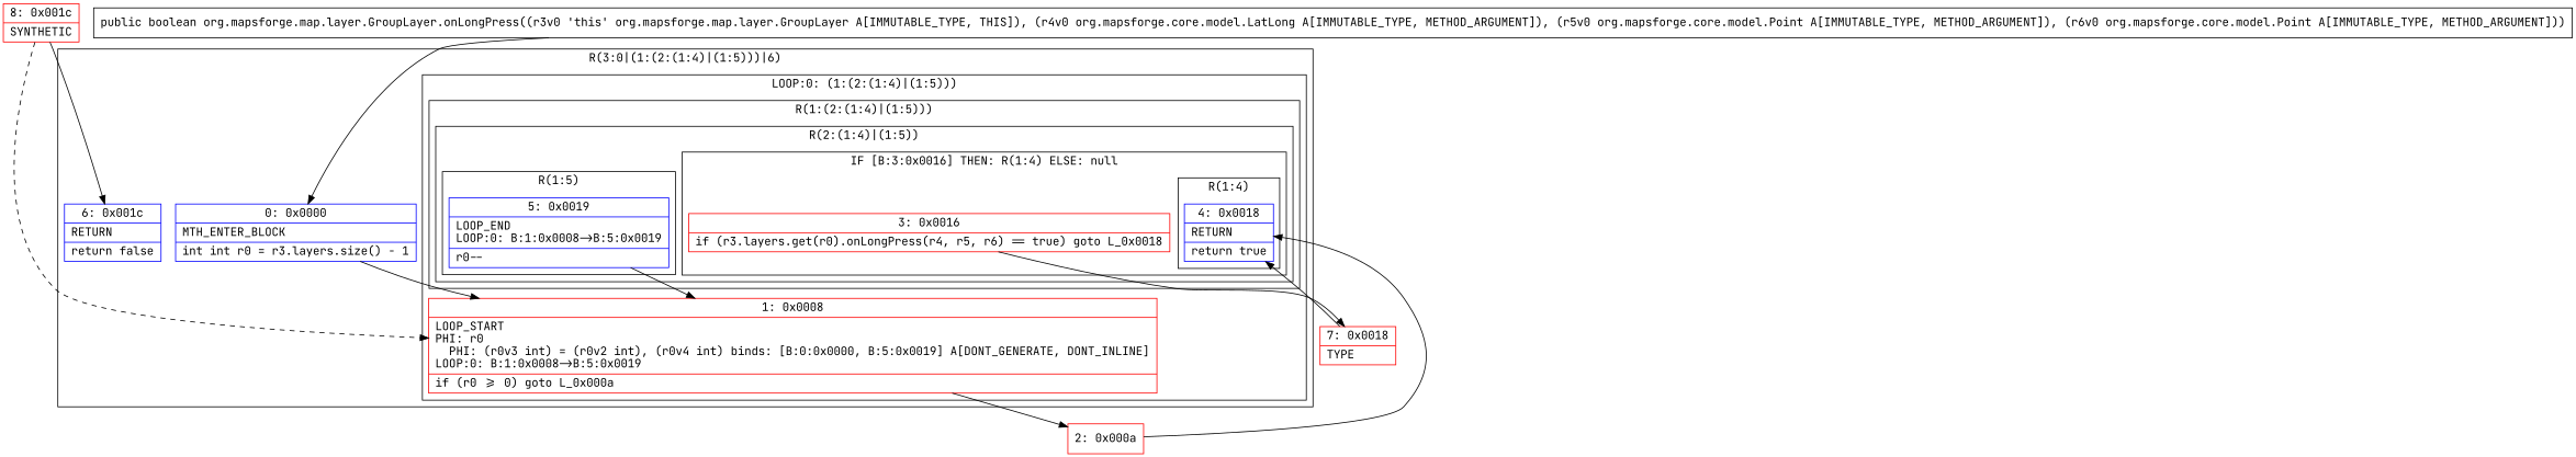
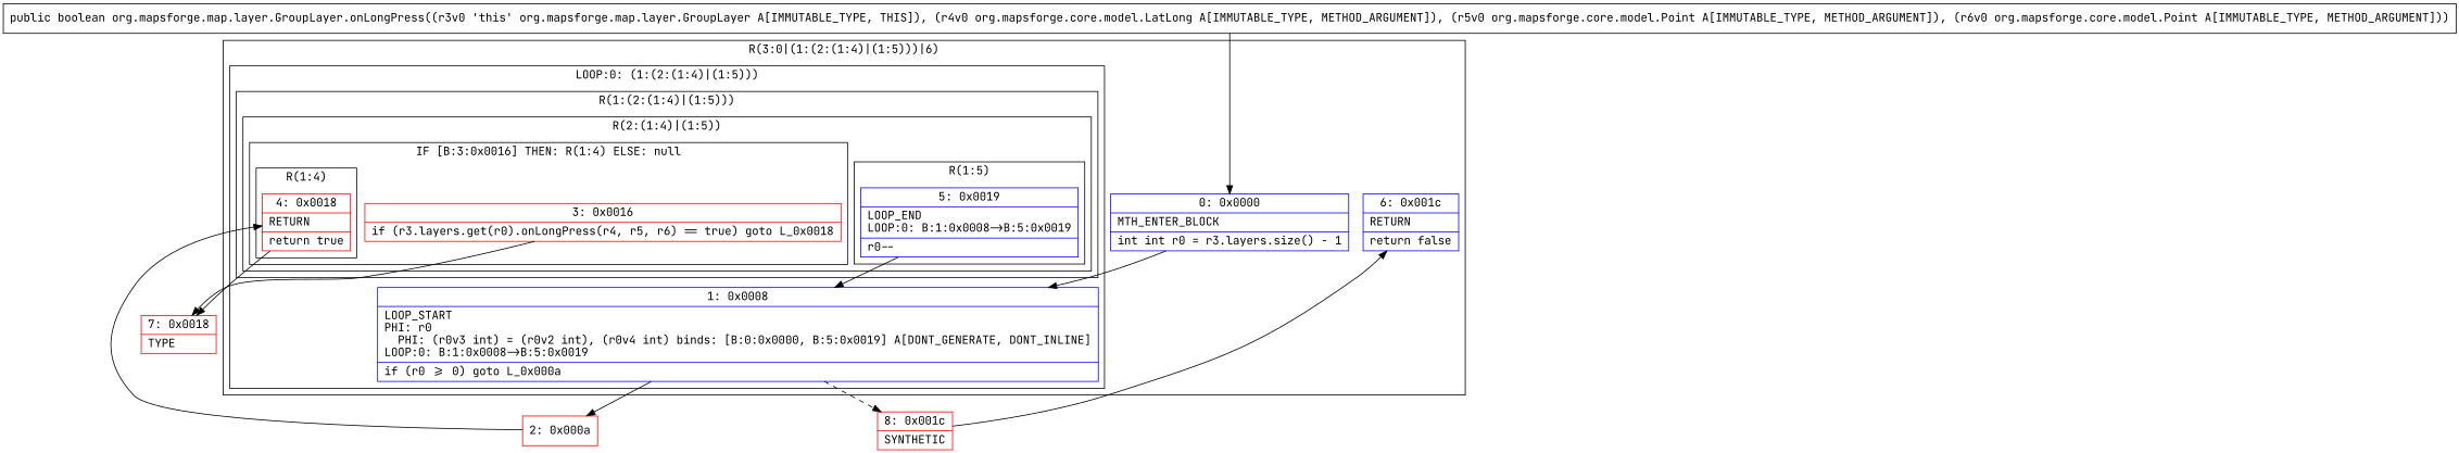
  digraph {
    fontname="JetBrains Mono"
    node [color=blue fontname="JetBrains Mono" shape=record]
    edge [fontname="JetBrains Mono"]
-   n1 [label="{4\:\ 0x0018|RETURN\l|return true\l}"]
+   n1 [color=red label="{4\:\ 0x0018|RETURN\l|return true\l}"]
    n2 [color=red label="{3\:\ 0x0016|if (r3.layers.get(r0).onLongPress(r4, r5, r6) == true) goto L_0x0018\l}"]
    n3 [label="{5\:\ 0x0019|LOOP_END\lLOOP:0: B:1:0x0008\-\>B:5:0x0019\l|r0\-\-\l}"]
-   n4 [color=red label="{1\:\ 0x0008|LOOP_START\lPHI: r0 \l  PHI: (r0v3 int) = (r0v2 int), (r0v4 int) binds: [B:0:0x0000, B:5:0x0019] A[DONT_GENERATE, DONT_INLINE]\lLOOP:0: B:1:0x0008\-\>B:5:0x0019\l|if (r0 \>= 0) goto L_0x000a\l}"]
+   n4 [label="{1\:\ 0x0008|LOOP_START\lPHI: r0 \l  PHI: (r0v3 int) = (r0v2 int), (r0v4 int) binds: [B:0:0x0000, B:5:0x0019] A[DONT_GENERATE, DONT_INLINE]\lLOOP:0: B:1:0x0008\-\>B:5:0x0019\l|if (r0 \>= 0) goto L_0x000a\l}"]
    n5 [label="{0\:\ 0x0000|MTH_ENTER_BLOCK\l|int int r0 = r3.layers.size() \- 1\l}"]
    n6 [label="{6\:\ 0x001c|RETURN\l|return false\l}"]
    n7 [color=red label="{7\:\ 0x0018|TYPE\l}"]
    n8 [color=red label="{2\:\ 0x000a}"]
    n9 [color=red label="{8\:\ 0x001c|SYNTHETIC\l}"]
    n10 [label="{public boolean org.mapsforge.map.layer.GroupLayer.onLongPress((r3v0 'this' org.mapsforge.map.layer.GroupLayer A[IMMUTABLE_TYPE, THIS]), (r4v0 org.mapsforge.core.model.LatLong A[IMMUTABLE_TYPE, METHOD_ARGUMENT]), (r5v0 org.mapsforge.core.model.Point A[IMMUTABLE_TYPE, METHOD_ARGUMENT]), (r6v0 org.mapsforge.core.model.Point A[IMMUTABLE_TYPE, METHOD_ARGUMENT])) }" color=""]
    subgraph cluster_1 {
      label="R(3:0|(1:(2:(1:4)|(1:5)))|6)"
      n5
      n6
      subgraph cluster_2 {
        label="LOOP:0: (1:(2:(1:4)|(1:5)))"
        n4
        subgraph cluster_3 {
          label="R(1:(2:(1:4)|(1:5)))"
          subgraph cluster_4 {
            label="R(2:(1:4)|(1:5))"
            subgraph cluster_5 {
              label="IF [B:3:0x0016] THEN: R(1:4) ELSE: null"
              n2
              subgraph cluster_6 {
                label="R(1:4)"
                n1
              }
            }
            subgraph cluster_7 {
              label="R(1:5)"
              n3
            }
          }
        }
      }
    }
    n2 -> n7
    n3 -> n4
    n4 -> n8
-   n9 -> n4 [style=dashed]
+   n4 -> n9 [style=dashed]
    n5 -> n4
-   n7 -> n1
+   n1 -> n7
    n8 -> n1
    n9 -> n6
    n10 -> n5
  }
